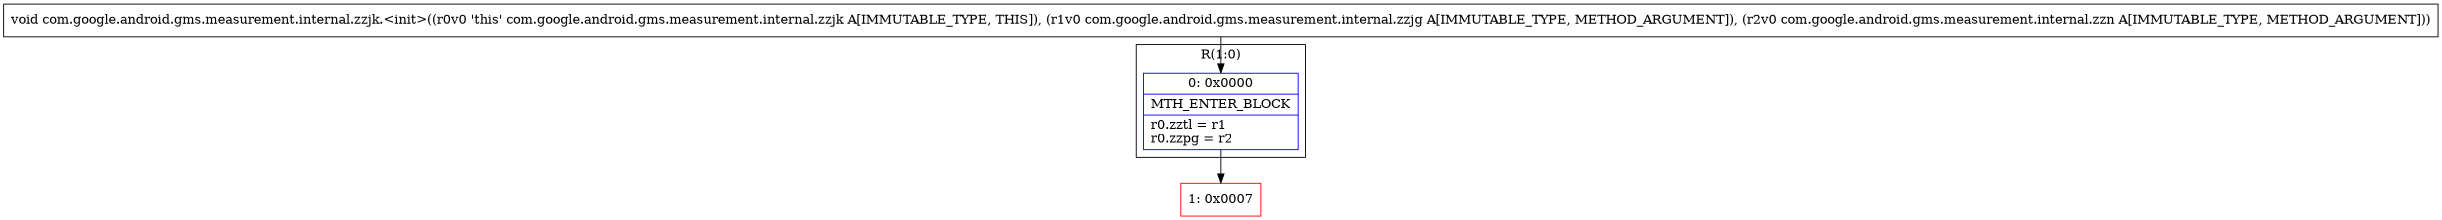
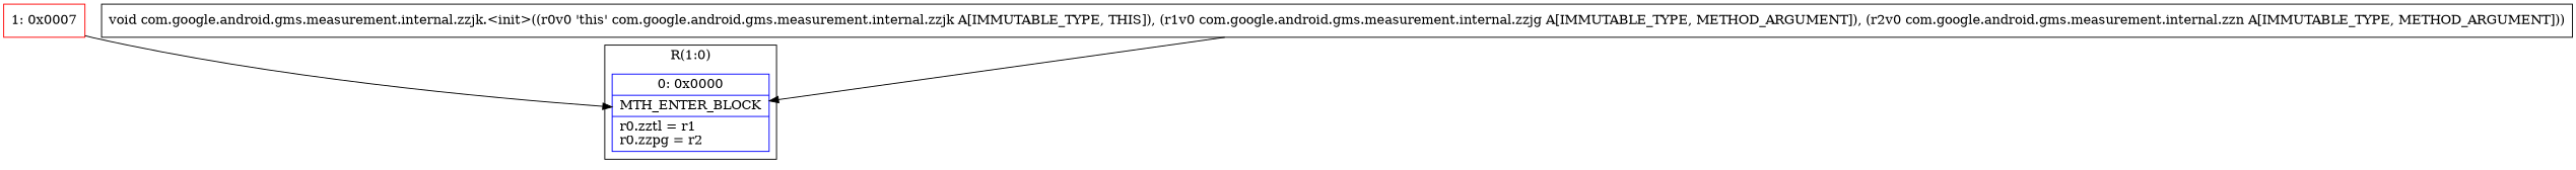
  digraph {
    node [shape=record]
    n1 [color=blue label="{0\:\ 0x0000|MTH_ENTER_BLOCK\l|r0.zztl = r1\lr0.zzpg = r2\l}"]
    n2 [color=red label="{1\:\ 0x0007}"]
    n3 [label="{void com.google.android.gms.measurement.internal.zzjk.\<init\>((r0v0 'this' com.google.android.gms.measurement.internal.zzjk A[IMMUTABLE_TYPE, THIS]), (r1v0 com.google.android.gms.measurement.internal.zzjg A[IMMUTABLE_TYPE, METHOD_ARGUMENT]), (r2v0 com.google.android.gms.measurement.internal.zzn A[IMMUTABLE_TYPE, METHOD_ARGUMENT])) }"]
    subgraph cluster_1 {
      label="R(1:0)"
      n1
    }
-   n1 -> n2
+   n2 -> n1
    n3 -> n1
  }
